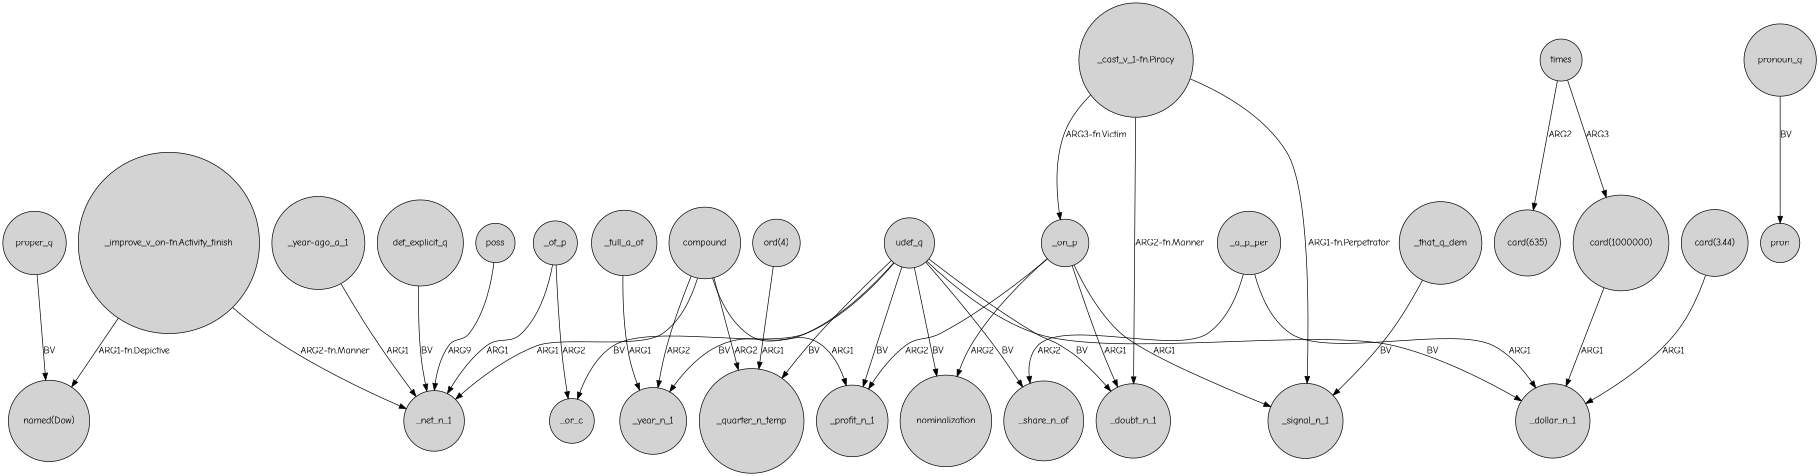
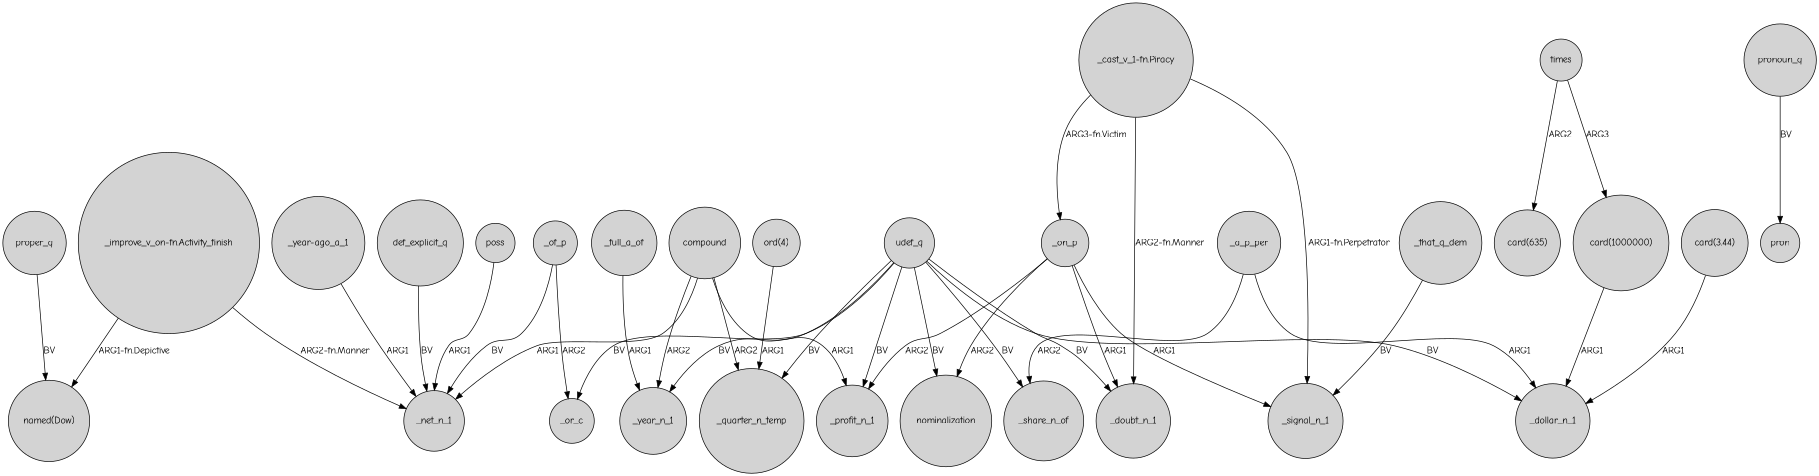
  digraph {
    fontname="Comic Neue"
    node [fontname="Comic Neue" shape=circle style=filled]
    edge [fontname="Comic Neue"]
    def_explicit_q
    _net_n_1
    _on_p
    _profit_n_1
    nominalization
    _doubt_n_1
    _signal_n_1
    "_improve_v_on-fn.Activity_finish"
    "named(Dow)"
    _full_a_of
    _year_n_1
    udef_q
    _or_c
    _quarter_n_temp
    _share_n_of
    _dollar_n_1
    times
    "card(1000000)"
    "card(635)"
    "_cast_v_1-fn.Piracy"
    pronoun_q
    pron
    poss
    compound
    _a_p_per
    proper_q
    _of_p
    "ord(4)"
    _that_q_dem
    "_year-ago_a_1"
    "card(3.44)"
    def_explicit_q -> _net_n_1 [label=BV]
    _on_p -> _profit_n_1 [label=ARG2]
    _on_p -> nominalization [label=ARG2]
    _on_p -> _doubt_n_1 [label=ARG1]
    _on_p -> _signal_n_1 [label=ARG1]
    "_improve_v_on-fn.Activity_finish" -> _net_n_1 [label="ARG2-fn.Manner"]
    "_improve_v_on-fn.Activity_finish" -> "named(Dow)" [label="ARG1-fn.Depictive"]
    _full_a_of -> _year_n_1 [label=ARG1]
    udef_q -> _profit_n_1 [label=BV]
    udef_q -> nominalization [label=BV]
    udef_q -> _doubt_n_1 [label=BV]
    udef_q -> _year_n_1 [label=BV]
    udef_q -> _or_c [label=BV]
    udef_q -> _quarter_n_temp [label=BV]
    udef_q -> _share_n_of [label=BV]
    udef_q -> _dollar_n_1 [label=BV]
    times -> "card(1000000)" [label=ARG3]
    times -> "card(635)" [label=ARG2]
    "card(1000000)" -> _dollar_n_1 [label=ARG1]
    "_cast_v_1-fn.Piracy" -> _on_p [label="ARG3-fn.Victim"]
    "_cast_v_1-fn.Piracy" -> _doubt_n_1 [label="ARG2-fn.Manner"]
    "_cast_v_1-fn.Piracy" -> _signal_n_1 [label="ARG1-fn.Perpetrator"]
    pronoun_q -> pron [label=BV]
-   poss -> _net_n_1 [label=ARG9]
+   poss -> _net_n_1 [label=ARG1]
    compound -> _net_n_1 [label=ARG1]
    compound -> _profit_n_1 [label=ARG1]
    compound -> _year_n_1 [label=ARG2]
    compound -> _quarter_n_temp [label=ARG2]
    _a_p_per -> _share_n_of [label=ARG2]
    _a_p_per -> _dollar_n_1 [label=ARG1]
    proper_q -> "named(Dow)" [label=BV]
-   _of_p -> _net_n_1 [label=ARG1]
+   _of_p -> _net_n_1 [label=BV]
    _of_p -> _or_c [label=ARG2]
    "ord(4)" -> _quarter_n_temp [label=ARG1]
    _that_q_dem -> _signal_n_1 [label=BV]
    "_year-ago_a_1" -> _net_n_1 [label=ARG1]
    "card(3.44)" -> _dollar_n_1 [label=ARG1]
  }
